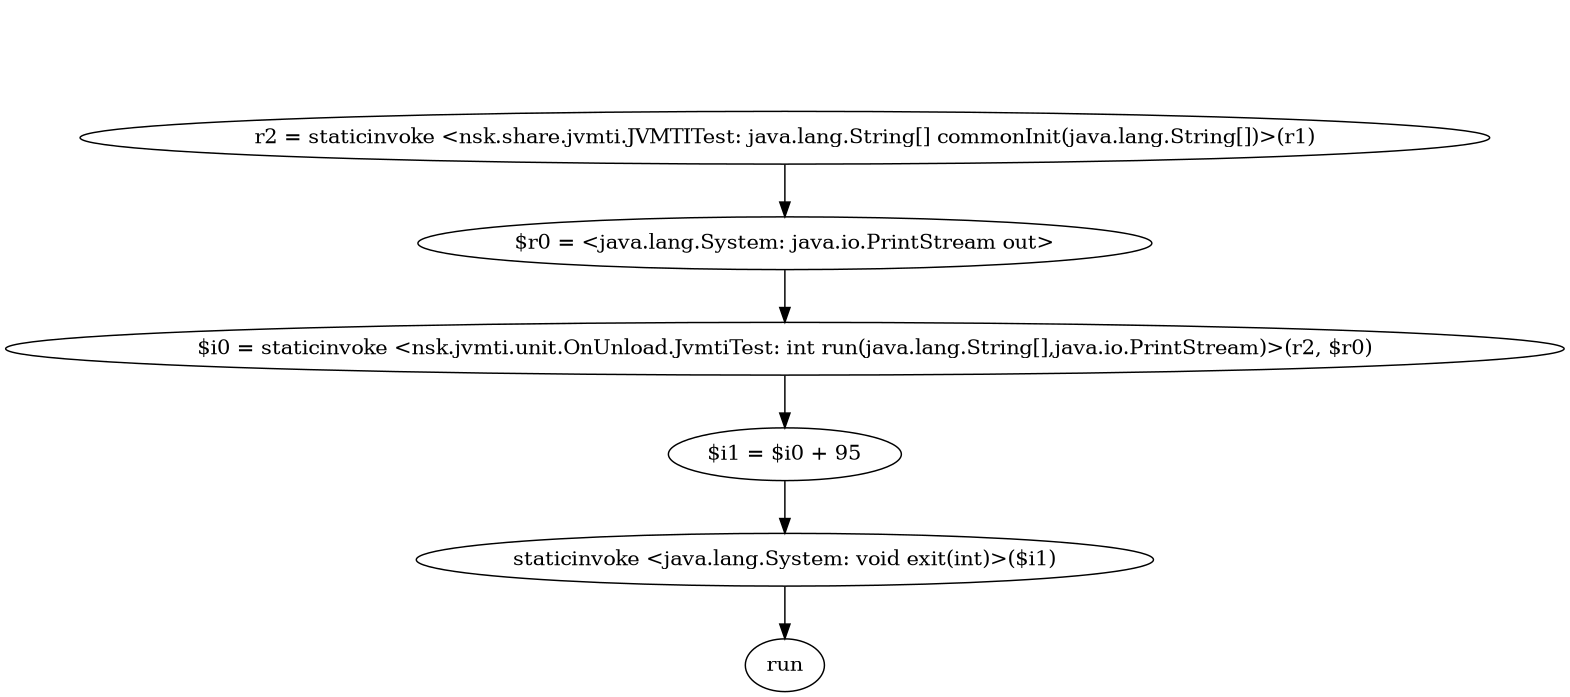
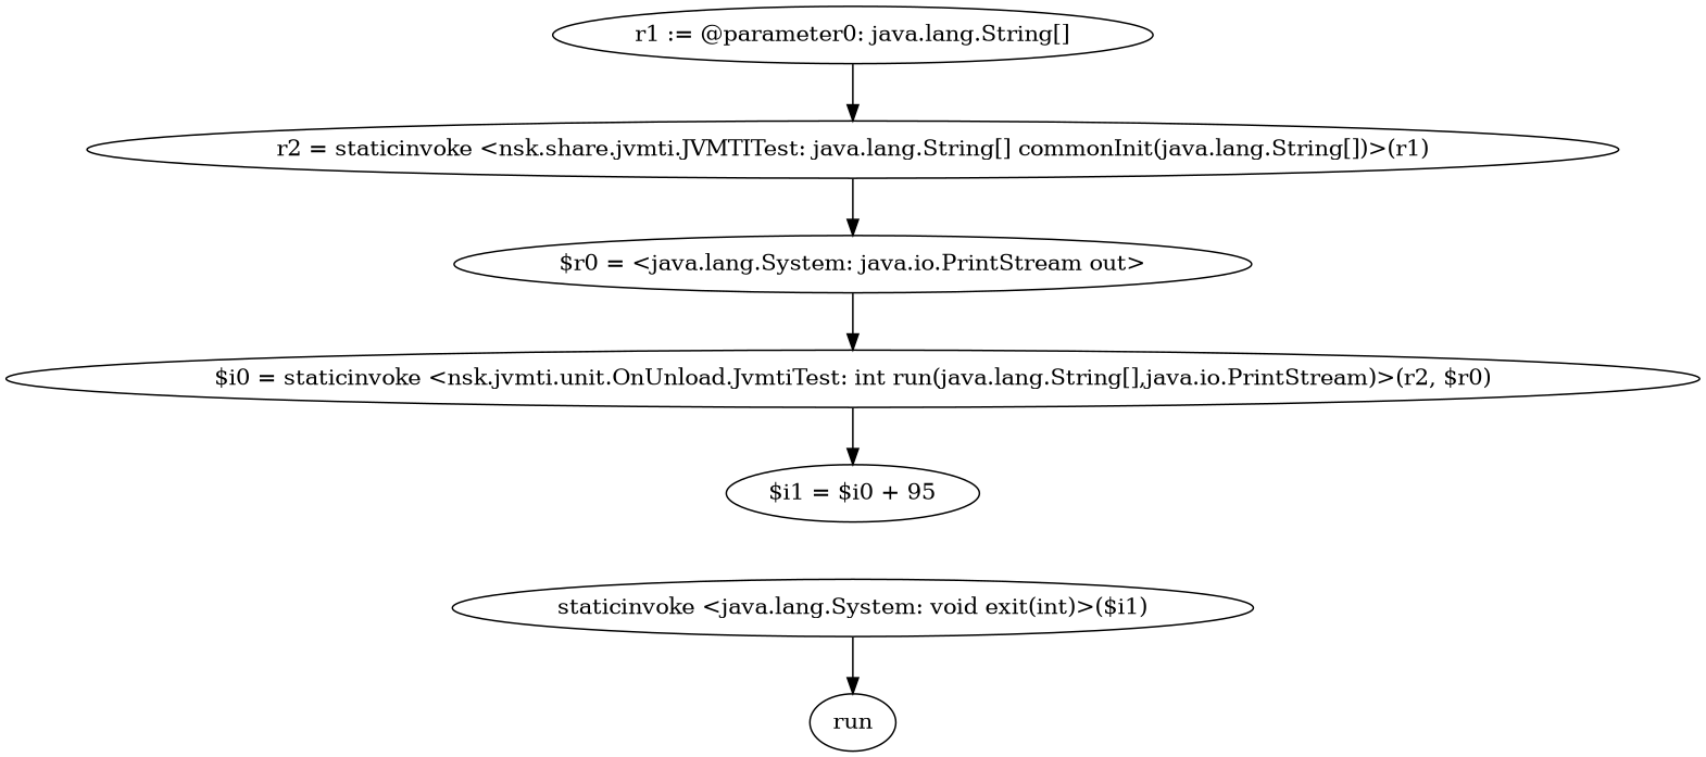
  digraph {
+   "r1 := @parameter0: java.lang.String[]"
    "r2 = staticinvoke <nsk.share.jvmti.JVMTITest: java.lang.String[] commonInit(java.lang.String[])>(r1)"
    "$r0 = <java.lang.System: java.io.PrintStream out>"
    "$i0 = staticinvoke <nsk.jvmti.unit.OnUnload.JvmtiTest: int run(java.lang.String[],java.io.PrintStream)>(r2, $r0)"
    "$i1 = $i0 + 95"
    "staticinvoke <java.lang.System: void exit(int)>($i1)"
    n7 [label=run]
+   "r1 := @parameter0: java.lang.String[]" -> "r2 = staticinvoke <nsk.share.jvmti.JVMTITest: java.lang.String[] commonInit(java.lang.String[])>(r1)"
    "r2 = staticinvoke <nsk.share.jvmti.JVMTITest: java.lang.String[] commonInit(java.lang.String[])>(r1)" -> "$r0 = <java.lang.System: java.io.PrintStream out>"
    "$r0 = <java.lang.System: java.io.PrintStream out>" -> "$i0 = staticinvoke <nsk.jvmti.unit.OnUnload.JvmtiTest: int run(java.lang.String[],java.io.PrintStream)>(r2, $r0)"
    "$i0 = staticinvoke <nsk.jvmti.unit.OnUnload.JvmtiTest: int run(java.lang.String[],java.io.PrintStream)>(r2, $r0)" -> "$i1 = $i0 + 95"
-   "$i1 = $i0 + 95" -> "staticinvoke <java.lang.System: void exit(int)>($i1)"
    "staticinvoke <java.lang.System: void exit(int)>($i1)" -> n7
  }
